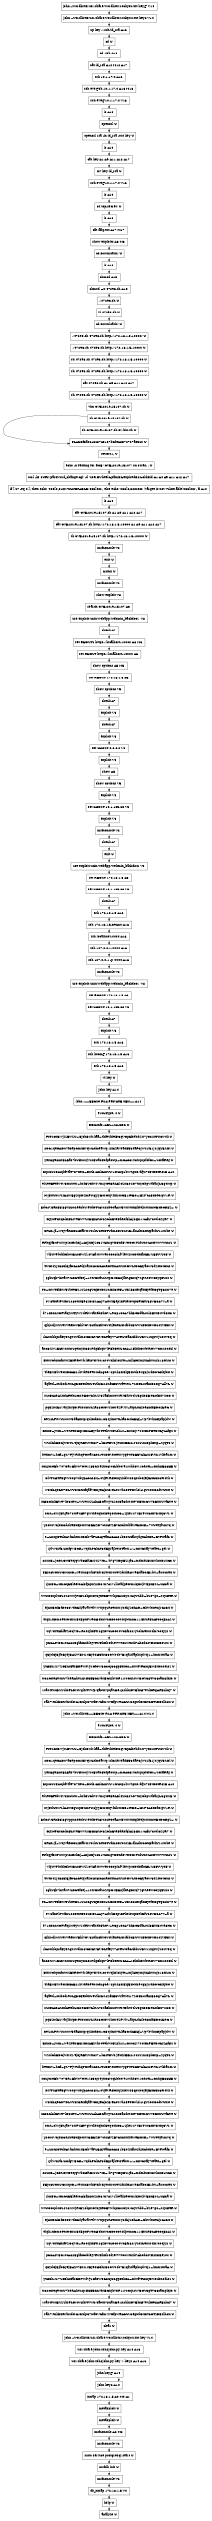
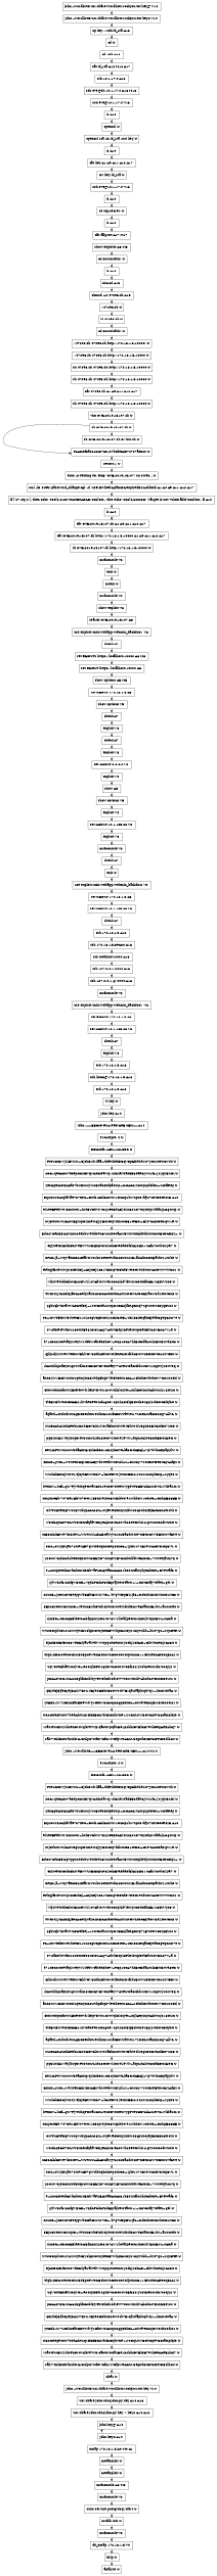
  digraph {
    rankdir=LR
    node [shape=box]
    edge [constraint=false]
    n1 [label="nmap 172.18.1.5 A0 M0 A1 "]
    n2 [label="metasploit U"]
    n3 [label="metasploit U"]
    n4 [label="msfconsole A2 M2 "]
    n5 [label="msfconsole V2 "]
    n6 [label="sudo service postgresql start U"]
    n7 [label="msfdb init U"]
    n8 [label="msfconsole V2 "]
    n9 [label="db_nmap 172.18.1.5 V0 "]
    n10 [label="help U"]
    n11 [label="analyze U"]
    n12 [label="show exploits A8 M8 "]
    n13 [label="cd Downloads/ U"]
    n14 [label="ls A10 "]
    n15 [label="chmod A15 "]
    n16 [label="chmod +x 47293.sh A15 "]
    n17 [label="./47293.sh U"]
    n18 [label="vi 47293.sh U"]
    n19 [label="cd Downloads/ U"]
    n20 [label="./47293.sh 47293.sh http://172.18.1.5:10000/ U"]
    n21 [label="./47293.sh 47293.sh http://172.18.1.5:10000 U"]
    n22 [label="sh 47293.sh 47293.sh http://172.18.1.5:10000 U"]
    n23 [label="sh 47293.sh 47293.sh http://172.18.1.5:10000 U"]
    n24 [label="cat 47293.sh A1 A9 A11 A12 A17 "]
    n25 [label="sh 47293.sh 47293.sh http://172.18.1.5:10000 U"]
    n26 [label="vim CVE-2019-15107.sh U"]
    n27 [label="sh CVE-2019-15107.sh U"]
    n28 [label="sh CVE-2019-15107.sh #!/bin/sh U"]
    n29 [label="FLAG=f3a0c13c3765137bcde68572707ae5c0 U"]
    n30 [label="URI=$1; U"]
    n31 [label="echo -n Testing for RCE (CVE-2019-15107) on $URI: ; U"]
    n32 [label="curl -ks $URI'/password_change.cgi' -d 'user=wheel&pam=&expired=2&old=id A1 A4 A9 A11 A12 A17 "]
    n33 [label="if [ $? -eq 0 ]; then echo '033[0;31mVULNERABLE!033[0m'; else echo '033[0;32mOK! (target is not vulnerable)033[0m'; fi A10 "]
    n34 [label="ls A10 "]
    n35 [label="cat CVE-2019-15107.sh A1 A9 A11 A12 A17 "]
    n36 [label="cat CVE-2019-15107.sh http://172.18.1.5:10000 A1 A9 A11 A12 A17 "]
    n37 [label="sh CVE-2019-15107.sh http://172.18.1.5:10000 U"]
    n38 [label="msfconsole V2 "]
    n39 [label="exit U"]
    n40 [label="msfcli U"]
    n41 [label="msfconsole V2 "]
    n42 [label="show exploit V8 "]
    n43 [label="search CVE-2019-15107 A3 "]
    n44 [label="use exploit/unix/webapp/webmin_backdoor  V8 "]
    n45 [label="check A7 "]
    n46 [label="set RHOSTS https://localhost:10000 A6 M6 "]
    n47 [label="set RHOST https://localhost:10000 A6 "]
    n48 [label="show options A5 M5 "]
    n49 [label="set RHOST 172.18.1.5 A6 "]
    n50 [label="show options V5 "]
    n51 [label="check A7 "]
    n52 [label="exploit V8 "]
    n53 [label="check A7 "]
    n54 [label="exploit V8 "]
    n55 [label="set LHOST 0.0.0.0 V6 "]
    n56 [label="exploit V8 "]
    n57 [label="show A5 "]
    n58 [label="show options V5 "]
    n59 [label="exploit V8 "]
    n60 [label="set LHOST 10.1.135.83 V6 "]
    n61 [label="exploit V8 "]
    n62 [label="msfconsole V2 "]
    n63 [label="check A7 "]
    n64 [label="exit U"]
    n65 [label="use exploit/unix/webapp/webmin_backdoor V8 "]
    n66 [label="set RHOST 172.18.1.5 A6 "]
    n67 [label="set LHOST 10.1.135.83 V6 "]
    n68 [label="check A7 "]
    n69 [label="ssh 172.18.1.5 A16 "]
    n70 [label="ssh 172.18.1.5:39680 A16 "]
    n71 [label="ssh localhost:4444 A16 "]
    n72 [label="ssh 127.0.0.1:4444 A16 "]
    n73 [label="ssh 127.0.0.1 -p 4444 A16 "]
    n74 [label="msfconsole V2 "]
    n75 [label="use exploit/unix/webapp/webmin_backdoor  V8 "]
    n76 [label="set RHOST 172.18.1.5 A6 "]
    n77 [label="set LHOST 10.1.135.83 V6 "]
    n78 [label="check A7 "]
    n79 [label="exploit V8 "]
    n80 [label="ssh 172.18.1.5 A16 "]
    n81 [label="ssh kocm@172.18.1.5 A16 "]
    n82 [label="ssh 172.18.1.5 A16 "]
    n83 [label="vi key U"]
    n84 [label="john key A14 "]
    n85 [label="john .-----BEGIN RSA PRIVATE KEY----- A14 "]
    n86 [label="Proc-Type: 4 U"]
    n87 [label="DEK-Info: AES-128-CBC U"]
    n88 [label="Ps9uCxB/vjzzEwZU+BjohF/sb/kaa+thfeYki9iFGqVQpHbPhdZU7JO2rKTU3w4k U"]
    n89 [label="2OG1q9DAD07fQPpCmX5vqWAdmeaWq//2k3zRVsadFF3daPGjWs1f61j4/JqYBSDl U"]
    n90 [label="yeX8g98mtBLBas7bUFuo4jVroEUaoF0fpa0Up+mOAC3rY3tsprpfofQu+uoXaRRJ U"]
    n91 [label="Bq2CuS5LcqbfVfl9737XeC+DNls/AmkLmYU/1NLKp1hWSpx0/dfJu725tDOtR6zB A10 "]
    n92 [label="9lS9eEPebv4V8mUNU+bsh5YQbVrVmryO9BRLBl4ZK82SO7tnyObpWfsa2jLGg4Mp U"]
    n93 [label="N/jFdUnWSkA2wEgzupDZmPU6jyJ/BosOxJVkih4oQB1s9BO+HzI7oA5sDfO/gw1R U"]
    n94 [label="BdC2V8RnF8i8gwppc2eenbU/PIdDTu6M2LTO4aAM5wxwKXgkTdJuUxmNH4DCFgZ+ U"]
    n95 [label="/DJyNP3xqCknFLIVTBwVSsHqnHSN6ZCl8BteFdRsf6kAj6qm1/cAfL73otlGZyR7 U"]
    n96 [label="5PHI1jf+WoJVaRKQLzFfaMrY0rhU6TsQTYdm2QYcSszE1fhLdXGNKpathYz1sUhe U"]
    n97 [label="RPbgJfB0PuzwpzcKesh5j+AnjKQjZcG1vHnrgvDFnd5VNOOrTzdUnMA0DwwVwm2S U"]
    n98 [label="vkjUvPbdIkQlNuBL0FWZl/2vHf/xWWex4Q0plLf7lRWJsCDtiKflKHL/SBFYVy0F U"]
    n99 [label="TwKMZJ4885lBJfN3AG9kj4azCLK6IcAuRoxTmAtYrntQWLtDCHyaCW6dZItCtQK2 U"]
    n100 [label="pghYqk7inYawVLDG9f5ej+1MYQNfScZYpQ/IEH2jfbRgQsXj7zgtS9ewQoyqBY2o U"]
    n101 [label="TC+mWTFkXW5YlN9Bu1uZ2CgYQJF0Dx1ns5x3IeF+U5z56KRqaKFJPfRQgTg62m7e U"]
    n102 [label="0v/8aKPlPwfmS28OtxtE96zQI3SAAy7AdwkBepz5Pk9iotqIQPk5fY68wBG67v+a U"]
    n103 [label="d712Dnn4OPYaqzMTyWz/dRiWcax9bFhNV+9Gp1OoA7hhBO5daLoul3EYx54vd8N3 U"]
    n104 [label="qJkjc4ljMYr9wvRRcWEhlvQV6LTk2FiYOY4tjRneLXMfsb2BUwSFDXDwDL4zVF5X U"]
    n105 [label="rk6oUkbp2aFy5SgMwdlm6tc5sHVHVOLTfeyv7AvRUOaGXbbrUBw1rxgswjSO4V5q U"]
    n106 [label="anC3ZW1EHY/nUmSq9myKG5rPdgFhqx7lPBb5eXSGcA+rFkxkQwbtROw73mu00IXl U"]
    n107 [label="FKuYCbpmfnY0ZBxR9NVh/kRpv5VI013Mwqk2lcuJTc+mjlHOymyXAhY02j218KSm U"]
    n108 [label="TleEMFlW9oXD56B21kVdPDP9McdLgC9//2pSh8sI5kJEsNd294g8ju/dDNC5kybN U"]
    n109 [label="aqa9d+Nsbodr90LgBOFRdtxUeYihXLS2ZfXE5wYfTwX17ZIoFLuYamE6Og7AllVL U"]
    n110 [label="uSoF68eAZXd6R9bL03s9HQvGkSZv8zaFlmK4wRVI5frYMlU5gzD5E/e6Id5X7uCQ U"]
    n111 [label="pq5zI0lH1Vf4jlhYpD/PXMmULzR28OIOVrkcUeZPVlv+aIpLd6zbe8mfIEDCzH9G U"]
    n112 [label="Q9Z2LPIWU200w5daHsXp/qukKdDn1CB4JinKvtLka3Q4i6EHj+Vp7bvhmFpapjdW U"]
    n113 [label="/BXnD+JMm+w9ZTRsHqrXKsAEyVhM99hWoFz2k1s+Q003y/7I/0XmPETD4GJZAfqX U"]
    n114 [label="WzolChBDCjWIMZ/9j5JREtzWX3s7+k32TFws/jPKzXEB21M2Szn23pkoXp+zyqT6 U"]
    n115 [label="bTXmV+hQf+gS7PjVRthqPONau6on19uDDVXNeuVygP4T8H5v6kAurFVX1rvkbaSm U"]
    n116 [label="sCLJmNBb/7o7QR1Hhvo7NN1z85CJr9yxC6MqLbbcv91Mhb3w1Ce2eL+QnhgE86HE U"]
    n117 [label="I0lvTSHTPFgvw00pV4bypACc28X+0YjRVRFOxqZxidw256pubOjRjIHIG5n6eMYk U"]
    n118 [label="W3XiLqeGN7DLwY8X6RXfqafVQmJR6j3zB/PAoSVh25eTQwl2i1rgYzo0IGcdwUxN U"]
    n119 [label="KHGCl8kHWe7ks3KT4+WU9uZZAhAECaWJvLzo2Ba6dst/Ke7KEtmGwv5ExUUvfHve U"]
    n120 [label="0mt+olWJFSJa072UPuHe7gWdlexqh0l59q4ohOG+zJke1u74Br9wo6KIv54IqGVS U"]
    n121 [label="y2O0rVCjsin3d2h9F0Fp0Xvc3EHZD7ct2HvZEV6x3kUlfdWeHKuF+7wUeTJfSmvq U"]
    n122 [label="9+LnogQTclKAVk8htnrxBQh7aPLBAyTaXACAL31bB0ZXfh0yhJX6bXIe+EVPNaf6 U"]
    n123 [label="rJf/WLYf6/Lmfgv/ECF+VqdLPGkLT8dEgrajh9t2TaoU+/+mxtGXaJ7Iea9I+g9l U"]
    n124 [label="22unE+jCDSQMF9IygWb8HfzBsruZ7IQ+/h7g7XDpEZrJf6+mdmbzBXLwlnnD1XG3 U"]
    n125 [label="FEJ08UNnUQsuqoD+vPxunBwkFv5b/5yt0XMu9tZdXk9AW9BdasCIE1bY+au0cnTX U"]
    n126 [label="rjmFQ+KmCqH5lReI0Ai3fJ8pnZ2D3/m7AV/1llNaijp9NmriqK0jiVBpnEM+uH3a U"]
    n127 [label="WtUQOqd4QS2S8MwjPoBZ0hpXOY0JX95EvWhp58uOy0/o8yYSbb+bZe7g0+MJuF9R U"]
    n128 [label="Rj6xI5CiBdDo83VdQHlyaUawTlv/wUpqSRc9xsK/y2dLjzQhAD+QkWbm98jrcAGX U"]
    n129 [label="Tlqk1XDm0e9sNcXus5d5pnTWeCH4bnwnQDo0Ot/KljNmnG11/FXuPFnAToOq52Az U"]
    n130 [label="SqV4xTHhlfTZQcjVD+Rc44JkIFTr2gzDvcLOOMwcBf232/ySokL9xuMlLVc04Jy2 U"]
    n131 [label="pG3A2vBQ1t0A62BglfKCobl9JVRwFhIIh4dzevvvtCuWnXk7AhodGIVF2XnBezou U"]
    n132 [label="q5ydQjEjf0ByejEAZt7EM14Ey9sHQhX83OWMb7Brqfzsfapkuplvnj1+kmIrKUaA U"]
    n133 [label="ytH5k1zr7ZQ5k2FasEDPwdVjSQfOW8G3CJ8GgpFokCL+KiwfvR3mJBM5ubn0di2z U"]
    n134 [label="UG2CX9gT4nU7h9RAhtu2p/F5FEGLVbX5GxJhvKP11MQqSsWI3OY3gTvG6campkyD U"]
    n135 [label="r4aMTuuESZSksPLDMwgkYTvWp/qaNnVpqaSHe1p2hk2DvEhIH7eSkK9gAPBLkcJ7 U"]
    n136 [label="sah7VmkiXIRvhXdcVA/QXlpG7NfOVGfm/zVDfpWPAGUrGegNb3X5Y6QTzDE4lhcK U"]
    n137 [label="john --wordlist=-----BEGIN RSA PRIVATE KEY----- A14 M14 "]
    n138 [label="Proc-Type: 4 U"]
    n139 [label="DEK-Info: AES-128-CBC U"]
    n140 [label="Ps9uCxB/vjzzEwZU+BjohF/sb/kaa+thfeYki9iFGqVQpHbPhdZU7JO2rKTU3w4k U"]
    n141 [label="2OG1q9DAD07fQPpCmX5vqWAdmeaWq//2k3zRVsadFF3daPGjWs1f61j4/JqYBSDl U"]
    n142 [label="yeX8g98mtBLBas7bUFuo4jVroEUaoF0fpa0Up+mOAC3rY3tsprpfofQu+uoXaRRJ U"]
    n143 [label="Bq2CuS5LcqbfVfl9737XeC+DNls/AmkLmYU/1NLKp1hWSpx0/dfJu725tDOtR6zB A10 "]
    n144 [label="9lS9eEPebv4V8mUNU+bsh5YQbVrVmryO9BRLBl4ZK82SO7tnyObpWfsa2jLGg4Mp U"]
    n145 [label="N/jFdUnWSkA2wEgzupDZmPU6jyJ/BosOxJVkih4oQB1s9BO+HzI7oA5sDfO/gw1R U"]
    n146 [label="BdC2V8RnF8i8gwppc2eenbU/PIdDTu6M2LTO4aAM5wxwKXgkTdJuUxmNH4DCFgZ+ U"]
    n147 [label="/DJyNP3xqCknFLIVTBwVSsHqnHSN6ZCl8BteFdRsf6kAj6qm1/cAfL73otlGZyR7 U"]
    n148 [label="5PHI1jf+WoJVaRKQLzFfaMrY0rhU6TsQTYdm2QYcSszE1fhLdXGNKpathYz1sUhe U"]
    n149 [label="RPbgJfB0PuzwpzcKesh5j+AnjKQjZcG1vHnrgvDFnd5VNOOrTzdUnMA0DwwVwm2S U"]
    n150 [label="vkjUvPbdIkQlNuBL0FWZl/2vHf/xWWex4Q0plLf7lRWJsCDtiKflKHL/SBFYVy0F U"]
    n151 [label="TwKMZJ4885lBJfN3AG9kj4azCLK6IcAuRoxTmAtYrntQWLtDCHyaCW6dZItCtQK2 U"]
    n152 [label="pghYqk7inYawVLDG9f5ej+1MYQNfScZYpQ/IEH2jfbRgQsXj7zgtS9ewQoyqBY2o U"]
    n153 [label="TC+mWTFkXW5YlN9Bu1uZ2CgYQJF0Dx1ns5x3IeF+U5z56KRqaKFJPfRQgTg62m7e U"]
    n154 [label="0v/8aKPlPwfmS28OtxtE96zQI3SAAy7AdwkBepz5Pk9iotqIQPk5fY68wBG67v+a U"]
    n155 [label="d712Dnn4OPYaqzMTyWz/dRiWcax9bFhNV+9Gp1OoA7hhBO5daLoul3EYx54vd8N3 U"]
    n156 [label="qJkjc4ljMYr9wvRRcWEhlvQV6LTk2FiYOY4tjRneLXMfsb2BUwSFDXDwDL4zVF5X U"]
    n157 [label="rk6oUkbp2aFy5SgMwdlm6tc5sHVHVOLTfeyv7AvRUOaGXbbrUBw1rxgswjSO4V5q U"]
    n158 [label="anC3ZW1EHY/nUmSq9myKG5rPdgFhqx7lPBb5eXSGcA+rFkxkQwbtROw73mu00IXl U"]
    n159 [label="FKuYCbpmfnY0ZBxR9NVh/kRpv5VI013Mwqk2lcuJTc+mjlHOymyXAhY02j218KSm U"]
    n160 [label="TleEMFlW9oXD56B21kVdPDP9McdLgC9//2pSh8sI5kJEsNd294g8ju/dDNC5kybN U"]
    n161 [label="aqa9d+Nsbodr90LgBOFRdtxUeYihXLS2ZfXE5wYfTwX17ZIoFLuYamE6Og7AllVL U"]
    n162 [label="uSoF68eAZXd6R9bL03s9HQvGkSZv8zaFlmK4wRVI5frYMlU5gzD5E/e6Id5X7uCQ U"]
    n163 [label="pq5zI0lH1Vf4jlhYpD/PXMmULzR28OIOVrkcUeZPVlv+aIpLd6zbe8mfIEDCzH9G U"]
    n164 [label="Q9Z2LPIWU200w5daHsXp/qukKdDn1CB4JinKvtLka3Q4i6EHj+Vp7bvhmFpapjdW U"]
    n165 [label="/BXnD+JMm+w9ZTRsHqrXKsAEyVhM99hWoFz2k1s+Q003y/7I/0XmPETD4GJZAfqX U"]
    n166 [label="WzolChBDCjWIMZ/9j5JREtzWX3s7+k32TFws/jPKzXEB21M2Szn23pkoXp+zyqT6 U"]
    n167 [label="bTXmV+hQf+gS7PjVRthqPONau6on19uDDVXNeuVygP4T8H5v6kAurFVX1rvkbaSm U"]
    n168 [label="sCLJmNBb/7o7QR1Hhvo7NN1z85CJr9yxC6MqLbbcv91Mhb3w1Ce2eL+QnhgE86HE U"]
    n169 [label="I0lvTSHTPFgvw00pV4bypACc28X+0YjRVRFOxqZxidw256pubOjRjIHIG5n6eMYk U"]
    n170 [label="W3XiLqeGN7DLwY8X6RXfqafVQmJR6j3zB/PAoSVh25eTQwl2i1rgYzo0IGcdwUxN U"]
    n171 [label="KHGCl8kHWe7ks3KT4+WU9uZZAhAECaWJvLzo2Ba6dst/Ke7KEtmGwv5ExUUvfHve U"]
    n172 [label="0mt+olWJFSJa072UPuHe7gWdlexqh0l59q4ohOG+zJke1u74Br9wo6KIv54IqGVS U"]
    n173 [label="y2O0rVCjsin3d2h9F0Fp0Xvc3EHZD7ct2HvZEV6x3kUlfdWeHKuF+7wUeTJfSmvq U"]
    n174 [label="9+LnogQTclKAVk8htnrxBQh7aPLBAyTaXACAL31bB0ZXfh0yhJX6bXIe+EVPNaf6 U"]
    n175 [label="rJf/WLYf6/Lmfgv/ECF+VqdLPGkLT8dEgrajh9t2TaoU+/+mxtGXaJ7Iea9I+g9l U"]
    n176 [label="22unE+jCDSQMF9IygWb8HfzBsruZ7IQ+/h7g7XDpEZrJf6+mdmbzBXLwlnnD1XG3 U"]
    n177 [label="FEJ08UNnUQsuqoD+vPxunBwkFv5b/5yt0XMu9tZdXk9AW9BdasCIE1bY+au0cnTX U"]
    n178 [label="rjmFQ+KmCqH5lReI0Ai3fJ8pnZ2D3/m7AV/1llNaijp9NmriqK0jiVBpnEM+uH3a U"]
    n179 [label="WtUQOqd4QS2S8MwjPoBZ0hpXOY0JX95EvWhp58uOy0/o8yYSbb+bZe7g0+MJuF9R U"]
    n180 [label="Rj6xI5CiBdDo83VdQHlyaUawTlv/wUpqSRc9xsK/y2dLjzQhAD+QkWbm98jrcAGX U"]
    n181 [label="Tlqk1XDm0e9sNcXus5d5pnTWeCH4bnwnQDo0Ot/KljNmnG11/FXuPFnAToOq52Az U"]
    n182 [label="SqV4xTHhlfTZQcjVD+Rc44JkIFTr2gzDvcLOOMwcBf232/ySokL9xuMlLVc04Jy2 U"]
    n183 [label="pG3A2vBQ1t0A62BglfKCobl9JVRwFhIIh4dzevvvtCuWnXk7AhodGIVF2XnBezou U"]
    n184 [label="q5ydQjEjf0ByejEAZt7EM14Ey9sHQhX83OWMb7Brqfzsfapkuplvnj1+kmIrKUaA U"]
    n185 [label="ytH5k1zr7ZQ5k2FasEDPwdVjSQfOW8G3CJ8GgpFokCL+KiwfvR3mJBM5ubn0di2z U"]
    n186 [label="UG2CX9gT4nU7h9RAhtu2p/F5FEGLVbX5GxJhvKP11MQqSsWI3OY3gTvG6campkyD U"]
    n187 [label="r4aMTuuESZSksPLDMwgkYTvWp/qaNnVpqaSHe1p2hk2DvEhIH7eSkK9gAPBLkcJ7 U"]
    n188 [label="sah7VmkiXIRvhXdcVA/QXlpG7NfOVGfm/zVDfpWPAGUrGegNb3X5Y6QTzDE4lhcK U"]
    n189 [label="clear U"]
    n190 [label="john --wordlist=/usr/share/wordlists/rockyou.txt key V14 "]
    n191 [label="/usr/share/john/ssh2john.py key A14 A16 "]
    n192 [label="/usr/share/john/ssh2john.py key > key2 A14 A16 "]
    n193 [label="john key@ A14 "]
    n194 [label="john key2 A14 "]
    n195 [label="john --wordlist=/usr/share/wordlists/rockyou.txt key@ V14 "]
    n196 [label="john --wordlist=/usr/share/wordlists/rockyou.txt key2 V14 "]
    n197 [label="cp key ./.ssh/id_rsa A16 "]
    n198 [label="cd U"]
    n199 [label="cd .ssh A16 "]
    n200 [label="cat id_rsa A12 M12 A17 "]
    n201 [label="ssh 10.1.17.4 A16 "]
    n202 [label="ssh eve@sh 10.1.17.4 A16 M16 "]
    n203 [label="ssh eve@10.1.17.4 V16 "]
    n204 [label="ls A10 "]
    n205 [label="openssl U"]
    n206 [label="openssl rsa -in id_rsa -out key U"]
    n207 [label="ls A10 "]
    n208 [label="cat key A1 A9 A11 A12 A17 "]
    n209 [label="mv key id_rsa U"]
    n210 [label="ssh eve@10.1.17.4 V16 "]
    n211 [label="ls A10 "]
    n212 [label="cd top-secret/ U"]
    n213 [label="ls A10 "]
    n214 [label="cat flag.txt A17 M17 "]
    n1 -> n2
    n2 -> n3
    n3 -> n4
    n4 -> n5
    n5 -> n6
    n6 -> n7
    n7 -> n8
    n8 -> n9
    n9 -> n10
    n10 -> n11
    n12 -> n13
    n13 -> n14
    n14 -> n15
    n15 -> n16
    n16 -> n17
    n17 -> n18
    n18 -> n19
    n19 -> n20
    n20 -> n21
    n21 -> n22
    n22 -> n23
    n23 -> n24
    n24 -> n25
    n25 -> n26
    n26 -> n27
    n27 -> n28
    n27 -> n29
    n29 -> n30
+   n30 -> n31
    n31 -> n32
    n32 -> n33
    n33 -> n34
    n34 -> n35
    n35 -> n36
    n36 -> n37
    n37 -> n38
    n38 -> n39
    n39 -> n40
    n40 -> n41
    n41 -> n42
    n42 -> n43
    n43 -> n44
    n44 -> n45
    n45 -> n46
    n46 -> n47
    n47 -> n48
    n48 -> n49
    n49 -> n50
    n50 -> n51
    n51 -> n52
    n52 -> n53
    n53 -> n54
    n54 -> n55
    n55 -> n56
    n56 -> n57
    n57 -> n58
    n58 -> n59
    n59 -> n60
    n60 -> n61
    n61 -> n62
    n62 -> n63
    n63 -> n64
    n64 -> n65
    n65 -> n66
    n66 -> n67
    n67 -> n68
    n68 -> n69
    n69 -> n70
    n70 -> n71
    n71 -> n72
    n72 -> n73
    n73 -> n74
    n74 -> n75
    n75 -> n76
    n76 -> n77
    n77 -> n78
    n78 -> n79
    n79 -> n80
    n80 -> n81
    n81 -> n82
    n82 -> n83
    n83 -> n84
    n84 -> n85
    n85 -> n86
    n86 -> n87
    n87 -> n88
    n88 -> n89
    n89 -> n90
    n90 -> n91
    n91 -> n92
    n92 -> n93
    n93 -> n94
    n94 -> n95
    n95 -> n96
    n96 -> n97
    n97 -> n98
    n98 -> n99
    n99 -> n100
    n100 -> n101
    n101 -> n102
    n102 -> n103
    n103 -> n104
    n104 -> n105
    n105 -> n106
    n106 -> n107
    n107 -> n108
    n108 -> n109
    n109 -> n110
    n110 -> n111
    n111 -> n112
    n112 -> n113
    n113 -> n114
    n114 -> n115
    n115 -> n116
    n116 -> n117
    n117 -> n118
    n118 -> n119
    n119 -> n120
    n120 -> n121
    n121 -> n122
    n122 -> n123
    n123 -> n124
    n124 -> n125
    n125 -> n126
    n126 -> n127
    n127 -> n128
    n128 -> n129
    n129 -> n130
    n130 -> n131
    n131 -> n132
    n132 -> n133
    n133 -> n134
    n134 -> n135
    n135 -> n136
    n136 -> n137
    n137 -> n138
    n138 -> n139
    n139 -> n140
    n140 -> n141
    n141 -> n142
    n142 -> n143
    n143 -> n144
    n144 -> n145
    n145 -> n146
    n146 -> n147
    n147 -> n148
    n148 -> n149
    n149 -> n150
    n150 -> n151
    n151 -> n152
    n152 -> n153
    n153 -> n154
    n154 -> n155
    n155 -> n156
    n156 -> n157
    n157 -> n158
    n158 -> n159
    n159 -> n160
    n160 -> n161
    n161 -> n162
    n162 -> n163
    n163 -> n164
    n164 -> n165
    n165 -> n166
    n166 -> n167
    n167 -> n168
    n168 -> n169
    n169 -> n170
    n170 -> n171
    n171 -> n172
    n172 -> n173
    n173 -> n174
    n174 -> n175
    n175 -> n176
    n176 -> n177
    n177 -> n178
    n178 -> n179
    n179 -> n180
    n180 -> n181
    n181 -> n182
    n182 -> n183
    n183 -> n184
    n184 -> n185
    n185 -> n186
    n186 -> n187
    n187 -> n188
    n188 -> n189
    n189 -> n190
    n190 -> n191
    n191 -> n192
    n192 -> n193
-   n193 -> n194
+   n194 -> n193
    n195 -> n196
    n196 -> n197
    n197 -> n198
-   n198 -> n199
    n199 -> n200
    n200 -> n201
    n201 -> n202
    n202 -> n203
    n203 -> n204
    n204 -> n205
    n205 -> n206
    n206 -> n207
    n207 -> n208
    n208 -> n209
    n209 -> n210
    n210 -> n211
    n211 -> n212
    n212 -> n213
    n213 -> n214
  }
